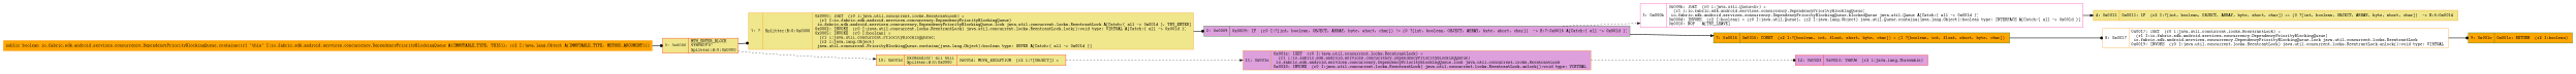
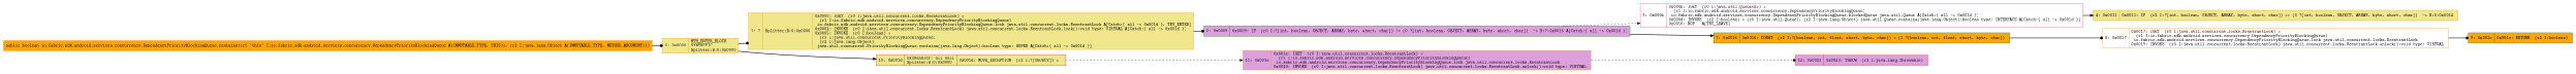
  digraph {
    fontname="Courier Prime"
    rankdir=LR
    node [color=darkorange fillcolor=khaki fontname="Courier Prime" shape=record style=filled]
    edge [arrowhead=dot fontname="Courier Prime" style=bold]
-   n1 [color=red label="{0\:\ 0x0000|MTH_ENTER_BLOCK\lSYNTHETIC\lSplitter:B:0:0x0000\l}"]
+   n1 [label="{0\:\ 0x0000|MTH_ENTER_BLOCK\lSYNTHETIC\lSplitter:B:0:0x0000\l}"]
    n2 [label="{1\:\ ?|Splitter:B:0:0x0000\l|0x0000: IGET  (r0 I:java.util.concurrent.locks.ReentrantLock) = \l  (r1 I:io.fabric.sdk.android.services.concurrency.DependencyPriorityBlockingQueue)\l io.fabric.sdk.android.services.concurrency.DependencyPriorityBlockingQueue.lock java.util.concurrent.locks.ReentrantLock A[Catch:\{ all \-\> 0x001d \}, TRY_ENTER]\l0x0002: INVOKE  (r0 I:java.util.concurrent.locks.ReentrantLock) java.util.concurrent.locks.ReentrantLock.lock():void type: VIRTUAL A[Catch:\{ all \-\> 0x001d \}]\l0x0005: INVOKE  (r0 I:boolean) = \l  (r1 I:java.util.concurrent.PriorityBlockingQueue)\l  (r2 I:java.lang.Object)\l java.util.concurrent.PriorityBlockingQueue.contains(java.lang.Object):boolean type: SUPER A[Catch:\{ all \-\> 0x001d \}]\l}"]
    n3 [color=red label="{10\:\ 0x001d|ExcHandler: all null\lSplitter:B:0:0x0000\l|0x001d: MOVE_EXCEPTION  (r2 I:?[OBJECT]) =  \l}"]
    n4 [color=darkgreen fillcolor=plum label="{2\:\ 0x0009|0x0009: IF  (r0 I:?[int, boolean, OBJECT, ARRAY, byte, short, char]) != (0 ?[int, boolean, OBJECT, ARRAY, byte, short, char])  \-\> B:7:0x0016 A[Catch:\{ all \-\> 0x001d \}]\l}"]
    n5 [fillcolor=plum label="{11\:\ 0x001e|0x001e: IGET  (r0 I:java.util.concurrent.locks.ReentrantLock) = \l  (r1 I:io.fabric.sdk.android.services.concurrency.DependencyPriorityBlockingQueue)\l io.fabric.sdk.android.services.concurrency.DependencyPriorityBlockingQueue.lock java.util.concurrent.locks.ReentrantLock \l0x0020: INVOKE  (r0 I:java.util.concurrent.locks.ReentrantLock) java.util.concurrent.locks.ReentrantLock.unlock():void type: VIRTUAL \l}"]
    n6 [color=deeppink fillcolor=white label="{3\:\ 0x000b|0x000b: IGET  (r0 I:java.util.Queue\<E\>) = \l  (r1 I:io.fabric.sdk.android.services.concurrency.DependencyPriorityBlockingQueue)\l io.fabric.sdk.android.services.concurrency.DependencyPriorityBlockingQueue.blockedQueue java.util.Queue A[Catch:\{ all \-\> 0x001d \}]\l0x000d: INVOKE  (r2 I:boolean) = (r0 I:java.util.Queue), (r2 I:java.lang.Object) java.util.Queue.contains(java.lang.Object):boolean type: INTERFACE A[Catch:\{ all \-\> 0x001d \}]\l0x0010: NOP   A[TRY_LEAVE]\l}"]
    n7 [color=darkgreen fillcolor=orange label="{7\:\ 0x0016|0x0016: CONST  (r2 I:?[boolean, int, float, short, byte, char]) = (1 ?[boolean, int, float, short, byte, char]) \l}"]
    n8 [label="{4\:\ 0x0011|0x0011: IF  (r2 I:?[int, boolean, OBJECT, ARRAY, byte, short, char]) == (0 ?[int, boolean, OBJECT, ARRAY, byte, short, char])  \-\> B:6:0x0014 \l}"]
    n9 [fillcolor=white label="{8\:\ 0x0017|0x0017: IGET  (r0 I:java.util.concurrent.locks.ReentrantLock) = \l  (r1 I:io.fabric.sdk.android.services.concurrency.DependencyPriorityBlockingQueue)\l io.fabric.sdk.android.services.concurrency.DependencyPriorityBlockingQueue.lock java.util.concurrent.locks.ReentrantLock \l0x0019: INVOKE  (r0 I:java.util.concurrent.locks.ReentrantLock) java.util.concurrent.locks.ReentrantLock.unlock():void type: VIRTUAL \l}"]
    n10 [color=darkgreen fillcolor=orange label="{9\:\ 0x001c|0x001c: RETURN  (r2 I:boolean) \l}"]
    n11 [color=red fillcolor=plum label="{12\:\ 0x0023|0x0023: THROW  (r2 I:java.lang.Throwable) \l}"]
    n12 [fillcolor=orange label="{public boolean io.fabric.sdk.android.services.concurrency.DependencyPriorityBlockingQueue.contains((r1 'this' I:io.fabric.sdk.android.services.concurrency.DependencyPriorityBlockingQueue A[IMMUTABLE_TYPE, THIS]), (r2 I:java.lang.Object A[IMMUTABLE_TYPE, METHOD_ARGUMENT])) }"]
    n1 -> n2
-   n1 -> n3 [arrowhead=normal style=dashed]
+   n1 -> n3 [arrowhead=normal]
    n2 -> n4
    n3 -> n5 [arrowhead=normal style=dashed]
    n4 -> n6 [arrowhead=normal style=dashed]
    n4 -> n7 [arrowhead=normal]
    n5 -> n11 [style=dashed]
    n6 -> n8 [arrowhead=normal]
    n7 -> n9
    n9 -> n10
    n12 -> n1
  }
